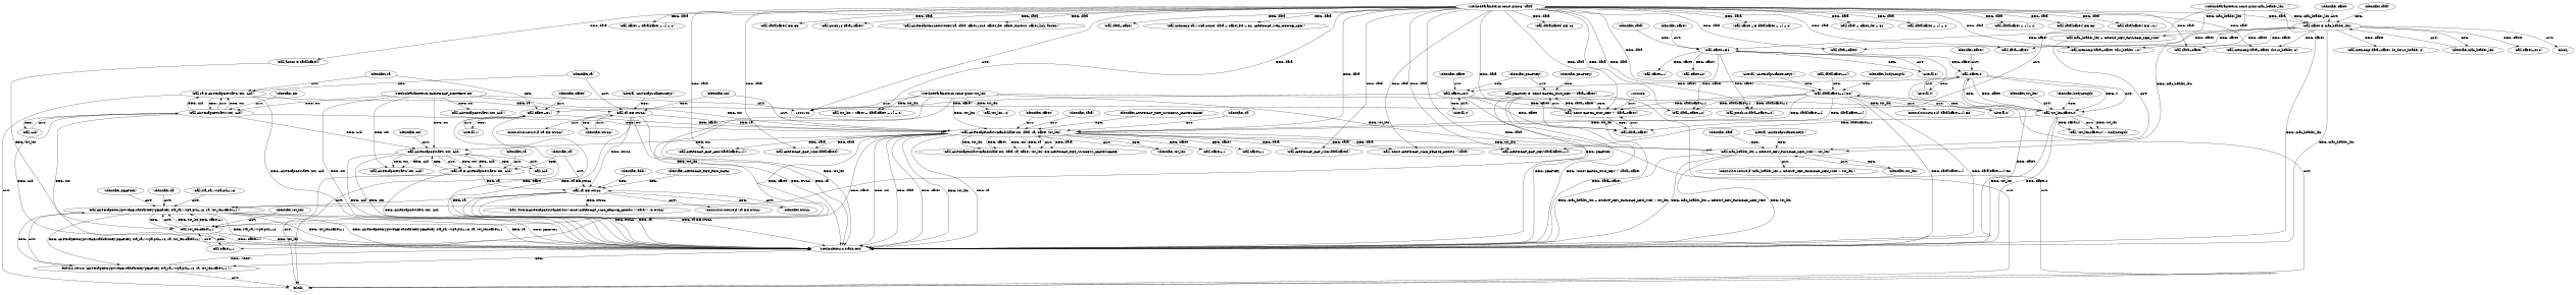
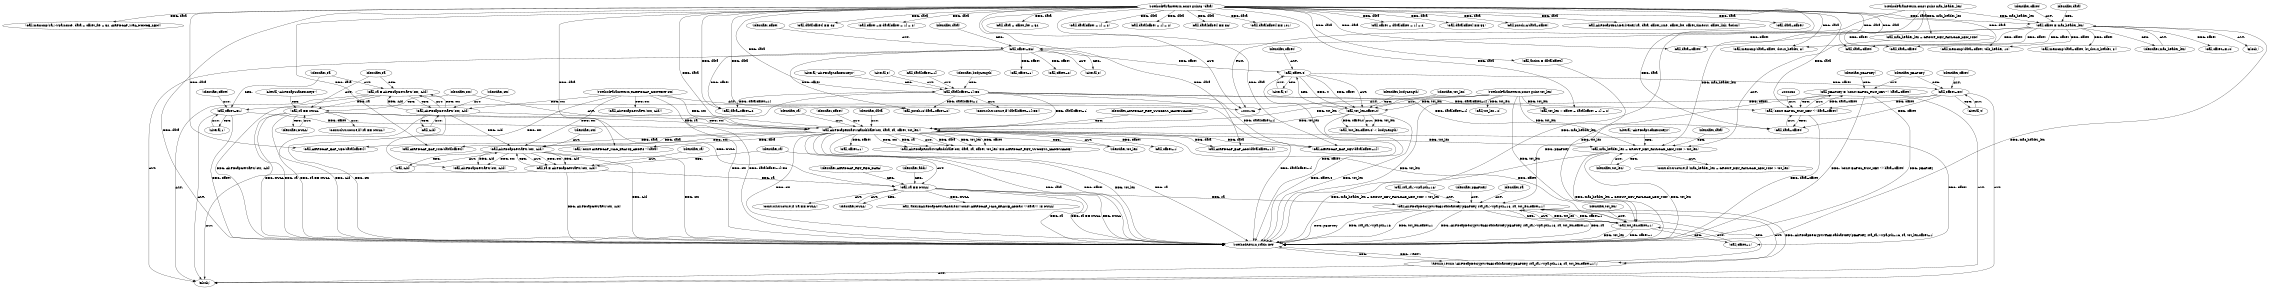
  digraph {
    n1 [label="(Call,AirPDcapDecryptWPABroadcastKey(pEAPKey, sta_sa->wpa.ptk+16, sa, tot_len-offset+1))"]
    n2 [label="(Call,tot_len-offset+1)"]
    n3 [label="(Return,return (AirPDcapDecryptWPABroadcastKey(pEAPKey, sta_sa->wpa.ptk+16, sa, tot_len-offset+1));)"]
    n4 [label="(MethodReturn,static INT)"]
    n5 [label="(Call,offset+1)"]
    n6 [label="(Block,)"]
    n7 [label="(Call,pEAPKey = (const EAPOL_RSN_KEY *) (data+offset))"]
    n8 [label="(Call,(const EAPOL_RSN_KEY *) (data+offset))"]
    n9 [label="(Call,data+offset)"]
    n10 [label="(Call,data[offset+1]!=3)"]
    n11 [label="(Call,AirPDcapRsna4WHandshake(ctx, data, sa, offset, tot_len))"]
    n12 [label="(Call,data+offset+2)"]
    n13 [label="(Literal,3)"]
    n14 [label="(Call,pntoh16(data+offset+2))"]
    n15 [label="(ControlStructure,if (data[offset+1]!=3))"]
    n16 [label="(Call,AIRPDCAP_EAP_KEY(data[offset+1]))"]
    n17 [label="(Call,(const AIRPDCAP_MAC_FRAME_ADDR4 *)(data))"]
    n18 [label="(Call,AIRPDCAP_EAP_ACK(data[offset+1]))"]
    n19 [label="(Call,AIRPDCAP_EAP_SEC(data[offset]))"]
    n20 [label="(Call,AIRPDCAP_EAP_MIC(data[offset]))"]
    n21 [label="(Call,mac_header_len + GROUP_KEY_PAYLOAD_LEN_MIN > tot_len)"]
    n22 [label="(Call,AirPDcapGetSaPtr(ctx, &id))"]
    n23 [label="(Call,offset+1)"]
    n24 [label="(Call,AirPDcapRsna4WHandshake(ctx, data, sa, offset, tot_len) == AIRPDCAP_RET_SUCCESS_HANDSHAKE)"]
    n25 [label="(Identifier,tot_len)"]
    n26 [label="(Call,offset+1)"]
    n27 [label="(MethodParameterIn,const guint8 *data)"]
    n28 [label="(Call,data[offset] == 48)"]
    n29 [label="(Call,tot_len < offset + data[offset + 1] + 2)"]
    n30 [label="(Call,offset += data[offset + 1] + 2)"]
    n31 [label="(Call,data+offset)"]
    n32 [label="(Call,data + offset_fte + 52)"]
    n33 [label="(Call,data[offset + 1] + 2)"]
    n34 [label="(Call,action = data[offset])"]
    n35 [label="(Call,data[offset + 1] + 2)"]
    n36 [label="(Call,data[offset] == 56)"]
    n37 [label="(Call,data[offset] == 101)"]
    n38 [label="(Call,memcmp(data+offset, dot1x_header, 8))"]
    n39 [label="(Call,offset + data[offset + 1] + 2)"]
    n40 [label="(Call,memcmp(data+offset, tdls_header, 10))"]
    n41 [label="(Call,data+offset)"]
    n42 [label="(Call,data[offset] == 55)"]
    n43 [label="(Call,pntoh16(data+offset))"]
    n44 [label="(Call,AirPDcapTDLSDeriveKey(sa, data, offset_rsne, offset_fte, offset_timeout, offset_link, action))"]
    n45 [label="(Call,data+offset)"]
    n46 [label="(Call,data+offset)"]
    n47 [label="(Call,memcmp(sa->wpa.nonce, data + offset_fte + 52, AIRPDCAP_WPA_NONCE_LEN))"]
    1000146
    n49 [label="(Call,offset = mac_header_len)"]
    n50 [label="(Call,memcmp(data+offset, bt_dot1x_header, 8))"]
    n51 [label="(Call,offset+=4)"]
    n52 [label="(Call,offset+=1)"]
    n53 [label="(Literal,4)"]
    n54 [label="(Literal,1)"]
    n55 [label="(Call,offset-4)"]
    n56 [label="(Call,tot_len-offset-4)"]
    n57 [label="(Literal,4)"]
    n58 [label="(Call,(tot_len-offset-4) < bodyLength)"]
    n59 [label="(Call,offset+=8)"]
    n60 [label="(Call,offset+2)"]
    n61 [label="(Literal,8)"]
    n62 [label="(Call,offset+1)"]
    n63 [label="(Identifier,mac_header_len)"]
    n64 [label="(Call,offset+=10)"]
    n65 [label="(Block,)"]
    n66 [label="(MethodParameterIn,const guint mac_header_len)"]
    n67 [label="(Call,mac_header_len + GROUP_KEY_PAYLOAD_LEN_MIN)"]
    n68 [label="(ControlStructure,if (mac_header_len + GROUP_KEY_PAYLOAD_LEN_MIN > tot_len))"]
    n69 [label="(Identifier,tot_len)"]
    n70 [label="(Call,sa == NULL)"]
    n71 [label="(Identifier,NULL)"]
    n72 [label="(Call,(addr=AirPDcapGetStaAddress((const AIRPDCAP_MAC_FRAME_ADDR4 *)(data))) != NULL)"]
    n73 [label="(ControlStructure,if (sa == NULL))"]
    n74 [label="(Call,sa = AirPDcapGetSaPtr(ctx, &id))"]
    n75 [label="(Call,AirPDcapGetSaPtr(ctx, &id))"]
    n76 [label="(Call,&id)"]
    n77 [label="(Call,AirPDcapGetSaPtr(ctx, &id))"]
    n78 [label="(Call,sa = AirPDcapGetSaPtr(ctx, &id))"]
    n79 [label="(Call,&id)"]
    n80 [label="(Call,sa == NULL)"]
    n81 [label="(MethodParameterIn,PAIRPDCAP_CONTEXT ctx)"]
    n82 [label="(Call,AirPDcapGetSaPtr(ctx, &id))"]
    n83 [label="(Identifier,NULL)"]
    n84 [label="(ControlStructure,if (sa == NULL))"]
    n85 [label="(MethodParameterIn,const guint tot_len)"]
    n86 [label="(Call,tot_len - 2)"]
    n87 [label="(Identifier,AIRPDCAP_RET_REQ_DATA)"]
    n88 [label="(Identifier,offset)"]
    n89 [label="(Identifier,data)"]
    n90 [label="(Call,sta_sa->wpa.ptk+16)"]
    n91 [label="(Identifier,sa)"]
    n92 [label="(Call,data[offset+1])"]
    n93 [label="(Identifier,offset)"]
    n94 [label="(Identifier,offset)"]
    n95 [label="(Identifier,bodyLength)"]
    n96 [label="(Identifier,pEAPKey)"]
    n97 [label="(Identifier,tot_len)"]
    n98 [label="(Identifier,data)"]
    n99 [label="(Identifier,data)"]
    n100 [label="(Identifier,ctx)"]
    n101 [label="(Identifier,sa)"]
    n102 [label="(Identifier,sa)"]
    n103 [label="(Identifier,offset)"]
    n104 [label="(Literal,\"AirPDcapScanForKeys\")"]
    n105 [label="(Identifier,pEAPKey)"]
    n106 [label="(Identifier,ctx)"]
    n107 [label="(Identifier,data)"]
    n108 [label="(Identifier,bodyLength)"]
    n109 [label="(Identifier,tot_len)"]
    n110 [label="(Identifier,addr)"]
    n111 [label="(Identifier,ctx)"]
    n112 [label="(Identifier,pEAPKey)"]
    n113 [label="(Identifier,sa)"]
    n114 [label="(Identifier,AIRPDCAP_RET_SUCCESS_HANDSHAKE)"]
    n115 [label="(Literal,\"AirPDcapScanForKeys\")"]
    n116 [label="(Identifier,offset)"]
    n117 [label="(Identifier,sa)"]
    n118 [label="(Identifier,offset)"]
    n119 [label="(Literal,\"AirPDcapScanForKeys\")"]
    n120 [label="(Identifier,sa)"]
    1000252
    n1 -> n2 [label="CFG: "]
    n1 -> n3 [label="AST: "]
    n1 -> n3 [label="DDG: AirPDcapDecryptWPABroadcastKey(pEAPKey, sta_sa->wpa.ptk+16, sa, tot_len-offset+1)"]
    n1 -> n4 [label="DDG: sta_sa->wpa.ptk+16"]
    n1 -> n4 [label="DDG: tot_len-offset+1"]
    n1 -> n4 [label="DDG: AirPDcapDecryptWPABroadcastKey(pEAPKey, sta_sa->wpa.ptk+16, sa, tot_len-offset+1)"]
    n1 -> n4 [label="DDG: sa"]
    n1 -> n4 [label="DDG: pEAPKey"]
    n2 -> n1 [label="AST: "]
    n2 -> n1 [label="DDG: tot_len"]
    n2 -> n1 [label="DDG: offset+1"]
    n2 -> n4 [label="DDG: offset+1"]
    n2 -> n4 [label="DDG: tot_len"]
    n2 -> n5 [label="CFG: "]
    n3 -> n1 [label="CFG: "]
    n3 -> n4 [label="DDG: <RET>"]
    n3 -> n6 [label="AST: "]
    n4 -> n3 [label="CFG: "]
    n5 -> n2 [label="AST: "]
    n7 -> n1 [label="DDG: pEAPKey"]
    n7 -> n4 [label="DDG: (const EAPOL_RSN_KEY *) (data+offset)"]
    n7 -> n4 [label="DDG: pEAPKey"]
    n7 -> n6 [label="AST: "]
    n7 -> n8 [label="CFG: "]
    n8 -> n4 [label="DDG: data+offset"]
    n8 -> n7 [label="AST: "]
    n8 -> n7 [label="DDG: data+offset"]
    n8 -> n9 [label="CFG: "]
    n9 -> n8 [label="AST: "]
    n10 -> n4 [label="DDG: data[offset+1]"]
    n10 -> n4 [label="DDG: data[offset+1]!=3"]
    n10 -> n8 [label="DDG: data[offset+1]"]
    n10 -> n9 [label="DDG: data[offset+1]"]
    n10 -> n11 [label="DDG: data[offset+1]"]
    n10 -> n12 [label="DDG: data[offset+1]"]
-   n10 -> n13 [label="CFG: "]
    n10 -> n14 [label="DDG: data[offset+1]"]
    n10 -> n15 [label="AST: "]
    n10 -> n16 [label="DDG: data[offset+1]"]
    n11 -> n2 [label="DDG: offset"]
    n11 -> n4 [label="DDG: ctx"]
    n11 -> n4 [label="DDG: data"]
    n11 -> n4 [label="DDG: offset"]
    n11 -> n4 [label="DDG: tot_len"]
    n11 -> n4 [label="DDG: sa"]
    n11 -> n5 [label="DDG: offset"]
    n11 -> n16 [label="DDG: data"]
    n11 -> n17 [label="DDG: data"]
    n11 -> n18 [label="DDG: data"]
    n11 -> n19 [label="DDG: data"]
    n11 -> n20 [label="DDG: data"]
    n11 -> n21 [label="DDG: tot_len"]
    n11 -> n22 [label="DDG: ctx"]
    n11 -> n23 [label="DDG: offset"]
    n11 -> n24 [label="AST: "]
    n11 -> n24 [label="DDG: data"]
    n11 -> n24 [label="DDG: tot_len"]
    n11 -> n24 [label="DDG: offset"]
    n11 -> n24 [label="DDG: ctx"]
    n11 -> n24 [label="DDG: sa"]
    n11 -> n25 [label="CFG: "]
    n11 -> n26 [label="DDG: offset"]
    n13 -> n10 [label="AST: "]
    n21 -> n4 [label="DDG: tot_len"]
    n21 -> n4 [label="DDG: mac_header_len + GROUP_KEY_PAYLOAD_LEN_MIN > tot_len"]
    n21 -> n4 [label="DDG: mac_header_len + GROUP_KEY_PAYLOAD_LEN_MIN"]
    n21 -> n68 [label="AST: "]
    n21 -> n69 [label="CFG: "]
    n22 -> n4 [label="DDG: &id"]
    n22 -> n4 [label="DDG: ctx"]
    n22 -> n74 [label="AST: "]
    n22 -> n74 [label="DDG: ctx"]
    n22 -> n74 [label="DDG: &id"]
    n22 -> n75 [label="DDG: ctx"]
    n22 -> n75 [label="DDG: &id"]
    n22 -> n76 [label="CFG: "]
    n25 -> n11 [label="AST: "]
    n27 -> n4 [label="DDG: data"]
    n27 -> n8 [label="DDG: data"]
    n27 -> n9 [label="DDG: data"]
    n27 -> n10 [label="DDG: data"]
    n27 -> n11 [label="DDG: data"]
    n27 -> n12 [label="DDG: data"]
    n27 -> n14 [label="DDG: data"]
    n27 -> n16 [label="DDG: data"]
    n27 -> n17 [label="DDG: data"]
    n27 -> n18 [label="DDG: data"]
    n27 -> n19 [label="DDG: data"]
    n27 -> n20 [label="DDG: data"]
    n27 -> n28 [label="DDG: data"]
    n27 -> n29 [label="DDG: data"]
    n27 -> n30 [label="DDG: data"]
    n27 -> n31 [label="DDG: data"]
    n27 -> n32 [label="DDG: data"]
    n27 -> n33 [label="DDG: data"]
    n27 -> n34 [label="DDG: data"]
    n27 -> n35 [label="DDG: data"]
    n27 -> n36 [label="DDG: data"]
    n27 -> n37 [label="DDG: data"]
    n27 -> n38 [label="DDG: data"]
    n27 -> n39 [label="DDG: data"]
    n27 -> n40 [label="DDG: data"]
    n27 -> n41 [label="DDG: data"]
    n27 -> n42 [label="DDG: data"]
    n27 -> n43 [label="DDG: data"]
    n27 -> n44 [label="DDG: data"]
    n27 -> n45 [label="DDG: data"]
    n27 -> n46 [label="DDG: data"]
    n27 -> n47 [label="DDG: data"]
    n27 -> 1000146 [label="AST: "]
    n27 -> n49 [label="DDG: data"]
    n34 -> n2 [label="DDG: tot_len"]
    n49 -> n4 [label="DDG: mac_header_len"]
    n49 -> n31 [label="DDG: offset"]
    n49 -> n38 [label="DDG: offset"]
    n49 -> n40 [label="DDG: offset"]
    n49 -> n41 [label="DDG: offset"]
    n49 -> n45 [label="DDG: offset"]
    n49 -> n50 [label="DDG: offset"]
    n49 -> n59 [label="DDG: offset"]
    n49 -> n63 [label="CFG: "]
    n49 -> n64 [label="DDG: offset"]
    n49 -> n65 [label="AST: "]
    n51 -> n6 [label="AST: "]
    n51 -> n8 [label="DDG: offset"]
    n51 -> n9 [label="DDG: offset"]
    n51 -> n52 [label="DDG: offset"]
    n51 -> n53 [label="CFG: "]
    n52 -> n4 [label="DDG: offset"]
    n52 -> n6 [label="AST: "]
    n52 -> n11 [label="DDG: offset"]
    n52 -> n54 [label="CFG: "]
    n53 -> n51 [label="AST: "]
    n54 -> n52 [label="AST: "]
    n55 -> n4 [label="DDG: offset"]
    n55 -> n51 [label="DDG: offset"]
    n55 -> n56 [label="AST: "]
    n55 -> n56 [label="DDG: offset"]
    n55 -> n56 [label="DDG: 4"]
    n55 -> n57 [label="CFG: "]
    n56 -> n4 [label="DDG: offset-4"]
    n56 -> n4 [label="DDG: tot_len"]
    n56 -> n11 [label="DDG: tot_len"]
    n56 -> n55 [label="CFG: "]
    n56 -> n58 [label="AST: "]
    n56 -> n58 [label="DDG: tot_len"]
    n56 -> n58 [label="DDG: offset-4"]
    n57 -> n55 [label="AST: "]
    n59 -> n6 [label="AST: "]
    n59 -> n12 [label="DDG: offset"]
    n59 -> n14 [label="DDG: offset"]
    n59 -> n55 [label="DDG: offset"]
    n59 -> n60 [label="DDG: offset"]
    n59 -> n61 [label="CFG: "]
    n59 -> n62 [label="DDG: offset"]
    n61 -> n59 [label="AST: "]
    n63 -> n49 [label="AST: "]
    n66 -> n4 [label="DDG: mac_header_len"]
    n66 -> n21 [label="DDG: mac_header_len"]
-   n66 -> 1000146 [label="AST: "]
+   n66 -> 1000146 [label="RSN: "]
    n66 -> n49 [label="DDG: mac_header_len"]
    n66 -> n67 [label="DDG: mac_header_len"]
    n67 -> n21 [label="AST: "]
    n69 -> n21 [label="AST: "]
    n70 -> n1 [label="DDG: sa"]
    n70 -> n4 [label="DDG: NULL"]
    n70 -> n4 [label="DDG: sa"]
    n70 -> n4 [label="DDG: sa == NULL"]
    n70 -> n71 [label="CFG: "]
    n70 -> n72 [label="DDG: NULL"]
    n70 -> n73 [label="AST: "]
    n71 -> n70 [label="AST: "]
    n74 -> n4 [label="DDG: AirPDcapGetSaPtr(ctx, &id)"]
    n74 -> n6 [label="AST: "]
    n74 -> n22 [label="CFG: "]
    n74 -> n70 [label="DDG: sa"]
    n76 -> n22 [label="AST: "]
    n77 -> n4 [label="DDG: &id"]
    n77 -> n4 [label="DDG: ctx"]
    n77 -> n11 [label="DDG: ctx"]
    n77 -> n22 [label="DDG: &id"]
    n77 -> n78 [label="AST: "]
    n77 -> n78 [label="DDG: ctx"]
    n77 -> n78 [label="DDG: &id"]
    n77 -> n79 [label="CFG: "]
    n78 -> n4 [label="DDG: AirPDcapGetSaPtr(ctx, &id)"]
    n78 -> n6 [label="AST: "]
    n78 -> n77 [label="CFG: "]
    n78 -> n80 [label="DDG: sa"]
    n79 -> n77 [label="AST: "]
    n80 -> n4 [label="DDG: sa"]
    n80 -> n4 [label="DDG: sa == NULL"]
    n80 -> n4 [label="DDG: NULL"]
    n80 -> n11 [label="DDG: sa"]
    n80 -> n70 [label="DDG: NULL"]
    n80 -> n83 [label="CFG: "]
    n80 -> n84 [label="AST: "]
    n81 -> n4 [label="DDG: ctx"]
    n81 -> n11 [label="DDG: ctx"]
    n81 -> n22 [label="DDG: ctx"]
    n81 -> 1000146 [label="AST: "]
    n81 -> n75 [label="DDG: ctx"]
    n81 -> n77 [label="DDG: ctx"]
    n81 -> n82 [label="DDG: ctx"]
    n83 -> n80 [label="AST: "]
    n85 -> n2 [label="DDG: tot_len"]
    n85 -> n4 [label="DDG: tot_len"]
    n85 -> n11 [label="DDG: tot_len"]
    n85 -> n21 [label="DDG: tot_len"]
    n85 -> n29 [label="DDG: tot_len"]
    n85 -> 1000146 [label="AST: "]
    n85 -> n56 [label="DDG: tot_len"]
    n85 -> n86 [label="DDG: tot_len"]
    n87 -> n70 [label="CFG: "]
    n88 -> n52 [label="AST: "]
    n89 -> n49 [label="CFG: "]
    n90 -> n1 [label="AST: "]
    n91 -> n74 [label="AST: "]
-   n92 -> n10 [label="CFG: "]
+   n92 -> n10 [label="AST: "]
    n93 -> n49 [label="AST: "]
    n94 -> n11 [label="AST: "]
    n95 -> n10 [label="CFG: "]
    n96 -> n1 [label="AST: "]
    n97 -> n56 [label="AST: "]
    n98 -> n59 [label="CFG: "]
    n99 -> n21 [label="CFG: "]
    n100 -> n77 [label="AST: "]
    n101 -> n52 [label="CFG: "]
    n101 -> n78 [label="AST: "]
    n102 -> n1 [label="AST: "]
    n103 -> n59 [label="AST: "]
    n104 -> n10 [label="CFG: "]
    n105 -> n7 [label="AST: "]
    n105 -> n51 [label="CFG: "]
    n106 -> n11 [label="AST: "]
    n106 -> n80 [label="CFG: "]
    n107 -> n11 [label="AST: "]
    n108 -> n56 [label="CFG: "]
    n109 -> n2 [label="AST: "]
    n110 -> n70 [label="CFG: "]
    n111 -> n22 [label="AST: "]
    n112 -> n7 [label="CFG: "]
    n113 -> n70 [label="AST: "]
    n113 -> n74 [label="CFG: "]
    n114 -> n11 [label="CFG: "]
    n115 -> n80 [label="CFG: "]
    n116 -> n51 [label="AST: "]
    n117 -> n78 [label="CFG: "]
    n117 -> n80 [label="AST: "]
    n118 -> n55 [label="AST: "]
    n119 -> n21 [label="CFG: "]
    n120 -> n11 [label="AST: "]
    1000252 -> n8 [label="AST: "]
  }
